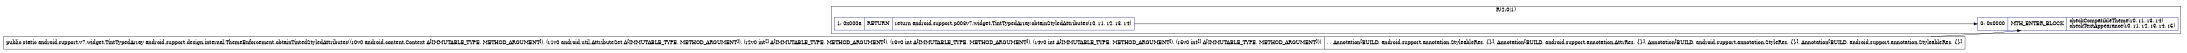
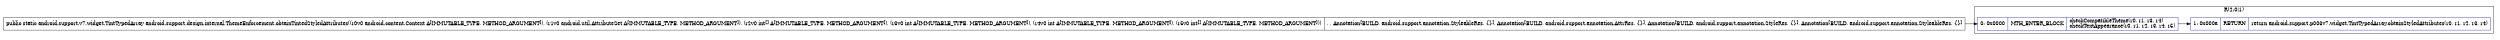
  digraph {
    rankdir=LR
    node [color=blue shape=record]
    n1 [label="{0\:\ 0x0000|MTH_ENTER_BLOCK\l|checkCompatibleTheme(r0, r1, r3, r4)\lcheckTextAppearance(r0, r1, r2, r3, r4, r5)\l}"]
    n2 [label="{1\:\ 0x000a|RETURN\l|return android.support.p003v7.widget.TintTypedArray.obtainStyledAttributes(r0, r1, r2, r3, r4)\l}"]
    n3 [label="{public static android.support.v7.widget.TintTypedArray android.support.design.internal.ThemeEnforcement.obtainTintedStyledAttributes((r0v0 android.content.Context A[IMMUTABLE_TYPE, METHOD_ARGUMENT]), (r1v0 android.util.AttributeSet A[IMMUTABLE_TYPE, METHOD_ARGUMENT]), (r2v0 int[] A[IMMUTABLE_TYPE, METHOD_ARGUMENT]), (r3v0 int A[IMMUTABLE_TYPE, METHOD_ARGUMENT]), (r4v0 int A[IMMUTABLE_TYPE, METHOD_ARGUMENT]), (r5v0 int[] A[IMMUTABLE_TYPE, METHOD_ARGUMENT]))  | , , Annotation[BUILD, android.support.annotation.StyleableRes, \{\}], Annotation[BUILD, android.support.annotation.AttrRes, \{\}], Annotation[BUILD, android.support.annotation.StyleRes, \{\}], Annotation[BUILD, android.support.annotation.StyleableRes, \{\}]\l}" color=""]
    subgraph cluster_1 {
      label="R(2:0|1)"
      n1
      n2
    }
-   n2 -> n1
+   n1 -> n2
    n3 -> n1
  }
